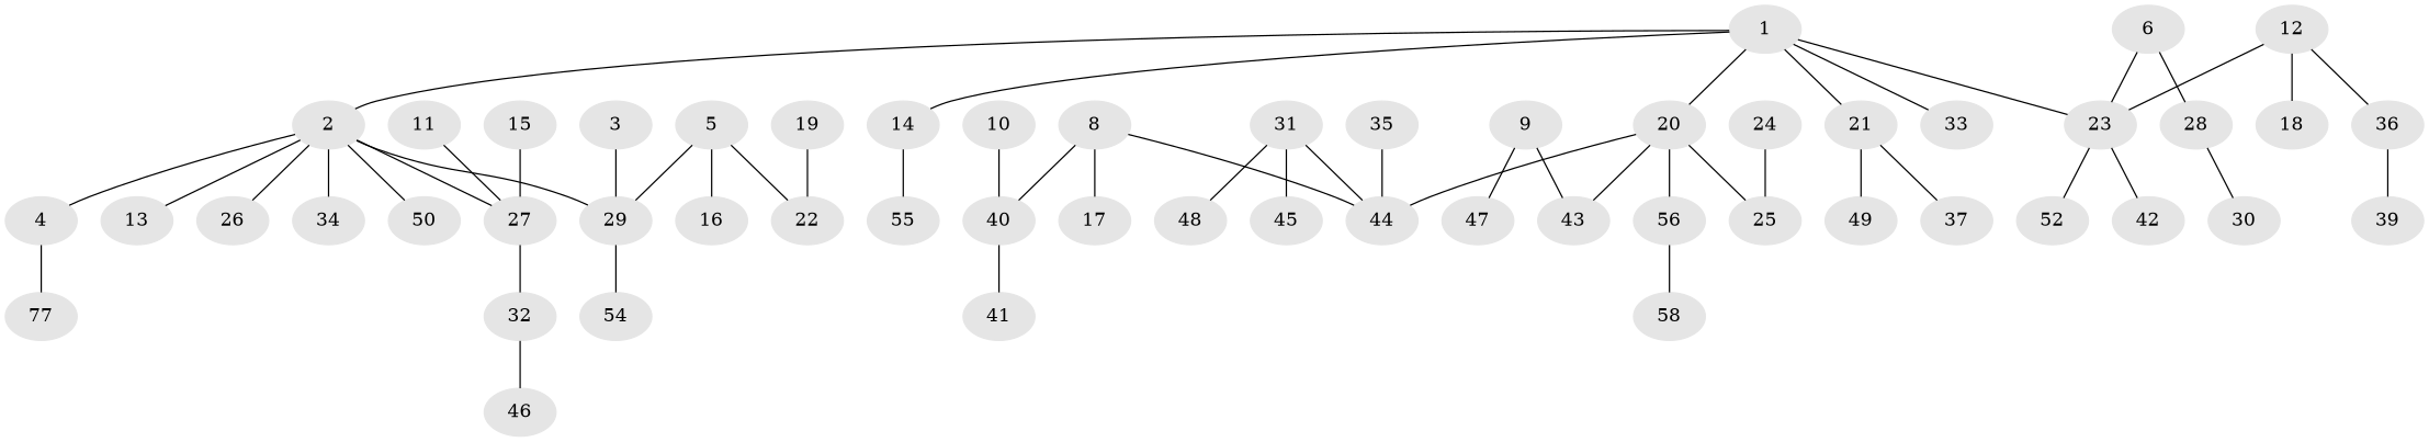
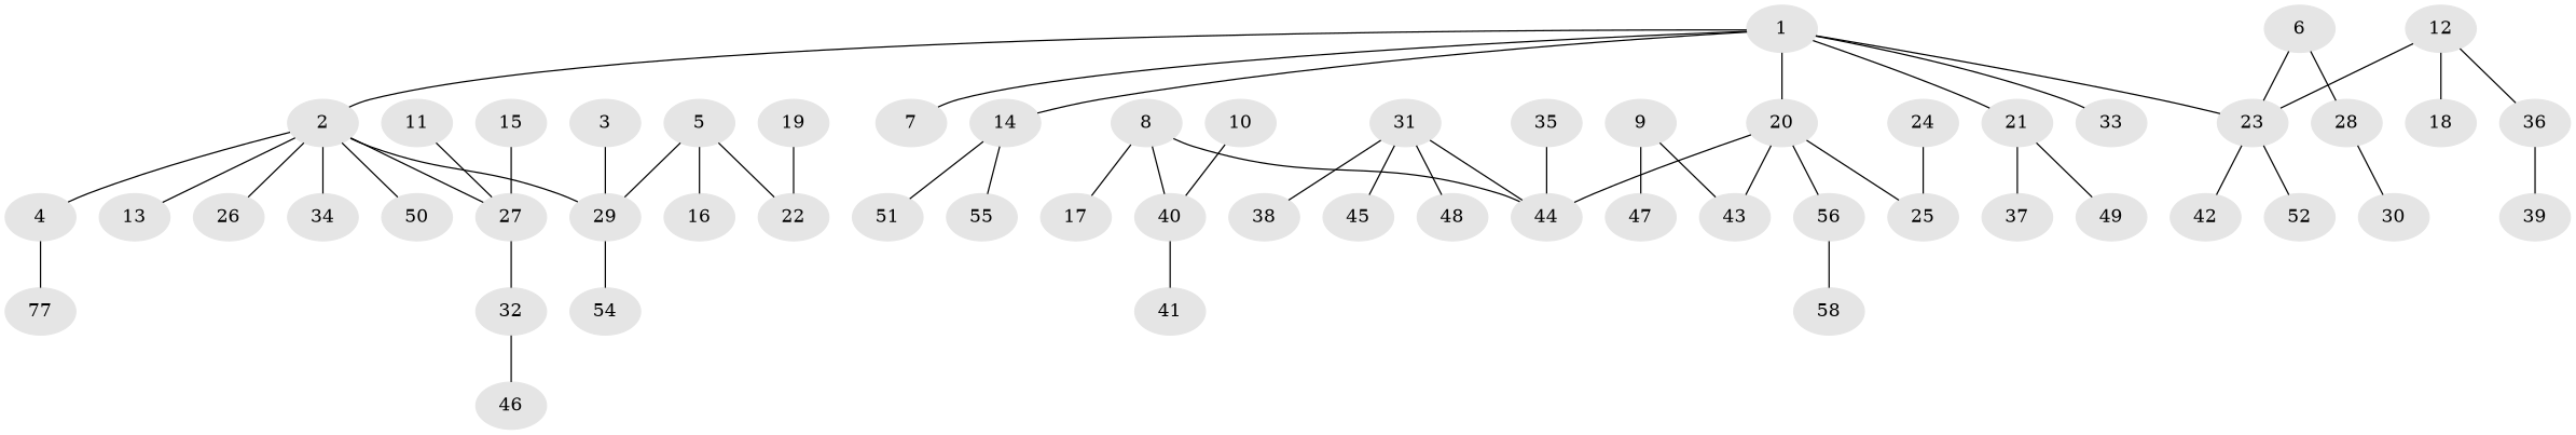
  graph {
    node [color=gray90 style=filled]
    edge [weight=1.0]
    1
    2
+   7
    14
    20
    21
    23
    33
    4
    13
    26
    27
    29
    34
    50
+   51
    55
    44
    43
    25
    56
    37
    49
    42
    52
    n26 [label=77]
    32
    54
    3
    5
    16
    22
    6
    28
    30
    8
    17
    40
    41
    9
    47
    10
    11
    12
    18
    36
    39
    15
    19
    58
    24
    46
    31
+   38
    45
    48
    35
    1 -- 2
+   1 -- 7
    1 -- 14
    1 -- 20
    1 -- 21
    1 -- 23
    1 -- 33
    2 -- 4
    2 -- 13
    2 -- 26
    2 -- 27
    2 -- 29
    2 -- 34
    2 -- 50
+   14 -- 51
    14 -- 55
    20 -- 44
    20 -- 43
    20 -- 25
    20 -- 56
    21 -- 37
    21 -- 49
    23 -- 42
    23 -- 52
    4 -- n26
    27 -- 32
    29 -- 54
    56 -- 58
    32 -- 46
    3 -- 29
    5 -- 29
    5 -- 16
    5 -- 22
    6 -- 23
    6 -- 28
    28 -- 30
    8 -- 44
    8 -- 17
    8 -- 40
    40 -- 41
    9 -- 43
    9 -- 47
    10 -- 40
    11 -- 27
    12 -- 23
    12 -- 18
    12 -- 36
    36 -- 39
    15 -- 27
    19 -- 22
    24 -- 25
    31 -- 44
+   31 -- 38
    31 -- 45
    31 -- 48
    35 -- 44
  }
